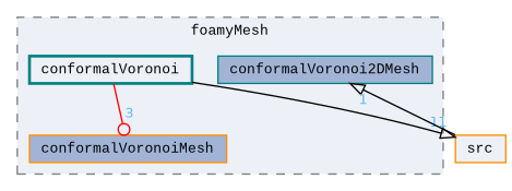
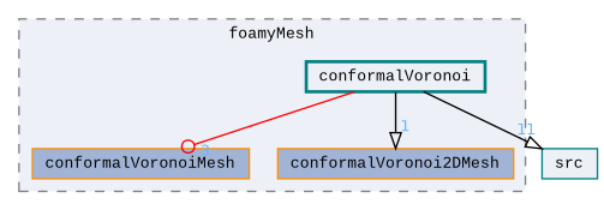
  digraph {
    compound=true
    fontname="Liberation Mono"
    node [color=darkorange fillcolor="#a2b4d6" fontname="Liberation Mono" fontsize=10 shape=box style=filled]
    edge [arrowhead=onormal color=black fontcolor=steelblue1 fontname="Liberation Mono" fontsize=10 labeldistance=1.5 labelfontname=Helvetica labelfontsize=10 style=solid]
    n1 [height=0.2 label=conformalVoronoiMesh width=0.4]
-   n2 [color=teal height=0.2 label=conformalVoronoi2DMesh width=0.4]
+   n2 [height=0.2 label=conformalVoronoi2DMesh width=0.4]
    n3 [color=teal fillcolor="#edf0f7" height=0.2 label=conformalVoronoi style="filled,bold" width=0.4]
-   n4 [fillcolor="#edf0f7" height=0.2 label=src width=0.4]
+   n4 [color=teal fillcolor="#edf0f7" height=0.2 label=src width=0.4]
    subgraph cluster_1 {
      bgcolor="#edf0f7"
      fontsize=10
      label=foamyMesh
      pencolor=grey50
      style="filled,dashed"
      n1
      n2
      n3
    }
    n3 -> n1 [arrowhead=odot color=red headlabel=3]
-   n4 -> n2 [headlabel=1]
+   n3 -> n2 [headlabel=1]
    n3 -> n4 [headlabel=11]
  }
